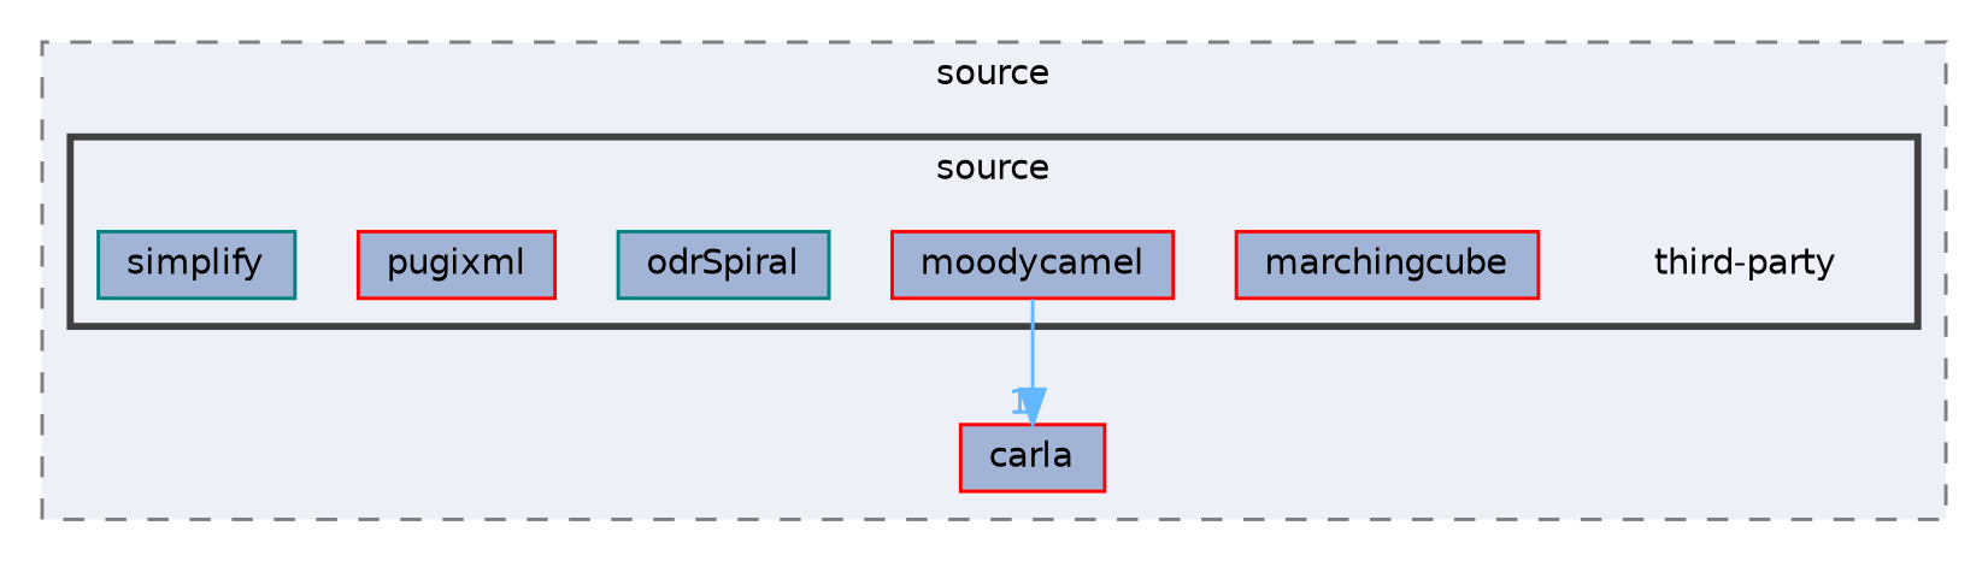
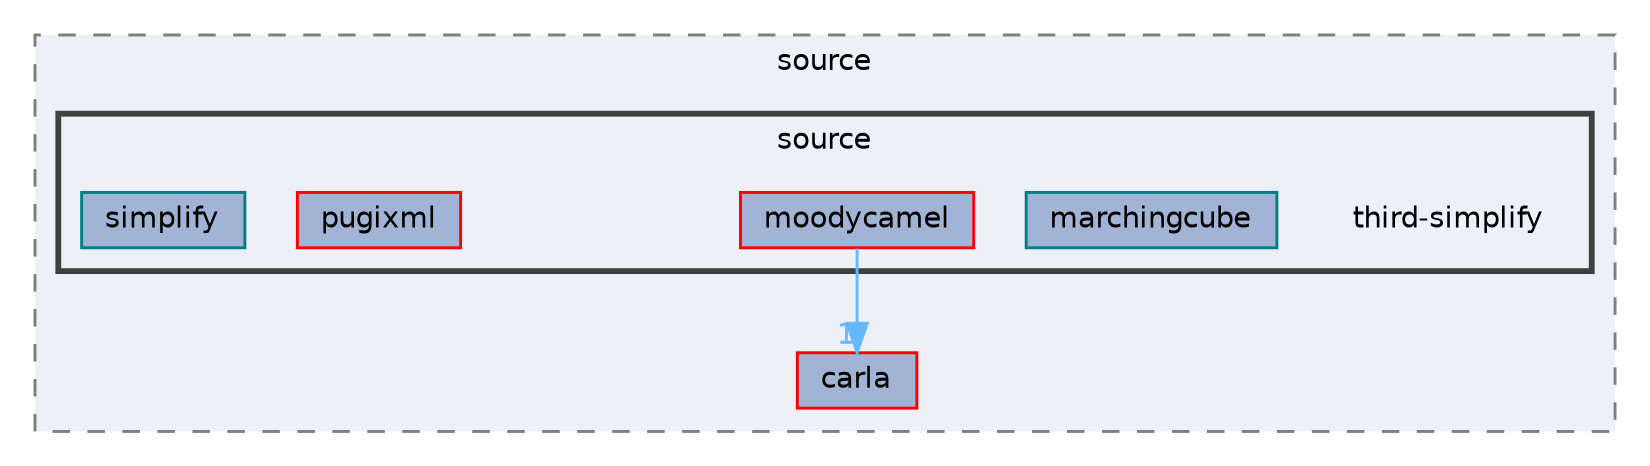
  digraph {
    compound=true
    node [fontname=Helvetica fontsize=10 shape=box color=red fillcolor="#a2b4d6" style=filled]
-   n1 [height=0.2 label="third-party" shape=plaintext width=0.4 fillcolor="" style=""]
-   n2 [height=0.2 label=marchingcube width=0.4]
+   n1 [height=0.2 label="third-simplify" shape=plaintext width=0.4 fillcolor="" style=""]
+   n2 [color=teal height=0.2 label=marchingcube width=0.4]
    n3 [height=0.2 label=moodycamel width=0.4]
-   n4 [color=teal height=0.2 label=odrSpiral width=0.4]
    n5 [height=0.2 label=pugixml width=0.4]
    n6 [color=teal height=0.2 label=simplify width=0.4]
    n7 [height=0.2 label=carla width=0.4]
    subgraph cluster_1 {
      bgcolor="#edf0f7"
      fontname=Helvetica
      fontsize=10
      label=source
      pencolor=grey50
      style="filled,dashed"
      n7
      subgraph cluster_2 {
        bgcolor="#edf0f7"
        fontname=Helvetica
        fontsize=10
        pencolor=grey25
        style="filled,bold"
        n1
        n2
        n3
-       n4
        n5
        n6
      }
    }
    n3 -> n7 [color=steelblue1 fontcolor=steelblue1 fontname=Helvetica fontsize=10 headlabel=1 labeldistance=1.5 labelfontname=Helvetica labelfontsize=10]
  }
